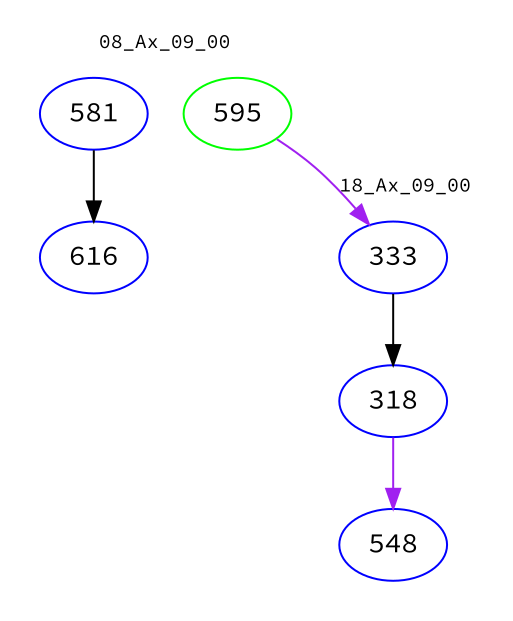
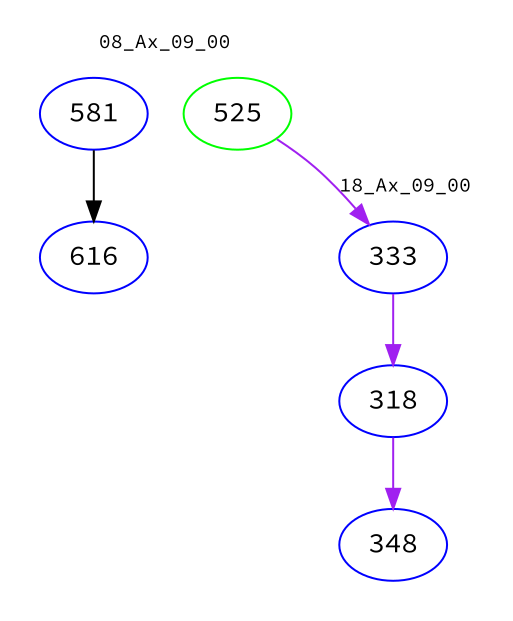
  digraph {
    fontname="Source Code Pro"
    node [color=blue fontname="Source Code Pro"]
    edge [color=purple fontname="Source Code Pro"]
-   n1 [color=green label=595]
+   n1 [color=green label=525]
    n2 [label=581]
    n3 [label=616]
    n4 [label=333]
    n5 [label=318]
-   n6 [label=548]
+   n6 [label=348]
    subgraph cluster_1 {
      color=white
      fontsize=10
      label="08_Ax_09_00"
      n1
      n2
      n3
    }
    subgraph cluster_2 {
      color=white
      fontsize=10
      label="18_Ax_09_00"
      n4
      n5
      n6
    }
    n1 -> n4
    n2 -> n3 [color=black]
-   n4 -> n5 [color=black]
+   n4 -> n5
    n5 -> n6
  }
